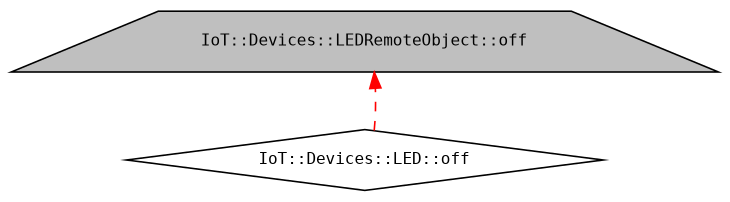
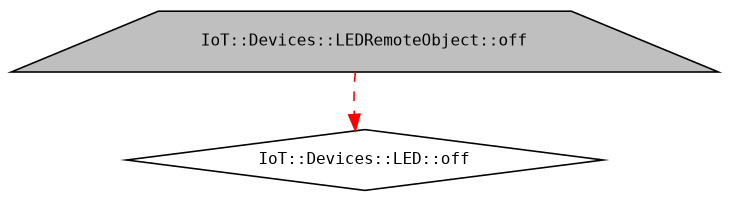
  digraph {
    rankdir=TB
    fontname="DejaVu Sans Mono"
    node [color=black fontname="DejaVu Sans Mono" fontsize=10 style=filled]
    n1 [fillcolor=grey75 fontcolor=black height=0.2 label="IoT::Devices::LEDRemoteObject::off" shape=trapezium width=0.4]
    n2 [fillcolor=white height=0.2 label="IoT::Devices::LED::off" shape=diamond width=0.4]
-   n2 -> n1 [color=red fontname="DejaVu Sans Mono" fontsize=10 labelfontname=Helvetica labelfontsize=10 style=dashed]
+   n1 -> n2 [color=red fontname="DejaVu Sans Mono" fontsize=10 labelfontname=Helvetica labelfontsize=10 style=dashed]
  }
